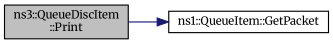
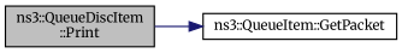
  digraph {
    rankdir=LR
    fontname=Merriweather
    node [color=black fontname=Merriweather fontsize=10 shape=record style=filled]
    n1 [fillcolor=grey75 fontcolor=black height=0.2 label="ns3::QueueDiscItem\l::Print" width=0.4]
-   n2 [fillcolor=white height=0.2 label="ns1::QueueItem::GetPacket" width=0.4]
+   n2 [fillcolor=white height=0.2 label="ns3::QueueItem::GetPacket" width=0.4]
    n1 -> n2 [color=midnightblue fontname=Merriweather fontsize=10 labelfontname=Helvetica labelfontsize=10 style=solid]
  }
